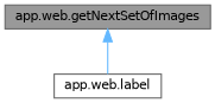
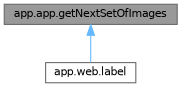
  digraph {
    rankdir=TB
    node [fontname=Helvetica fontsize=10 shape=box style=filled]
-   n1 [color=gray40 fillcolor=grey60 fontcolor=black height=0.2 label="app.web.getNextSetOfImages" width=0.4]
+   n1 [color=gray40 fillcolor=grey60 fontcolor=black height=0.2 label="app.app.getNextSetOfImages" width=0.4]
    n2 [color=grey40 fillcolor=white height=0.2 label="app.web.label" width=0.4]
    n1 -> n2 [color=steelblue1 dir=back fontname=Helvetica fontsize=10 labelfontname=Helvetica labelfontsize=10 style=solid]
  }
